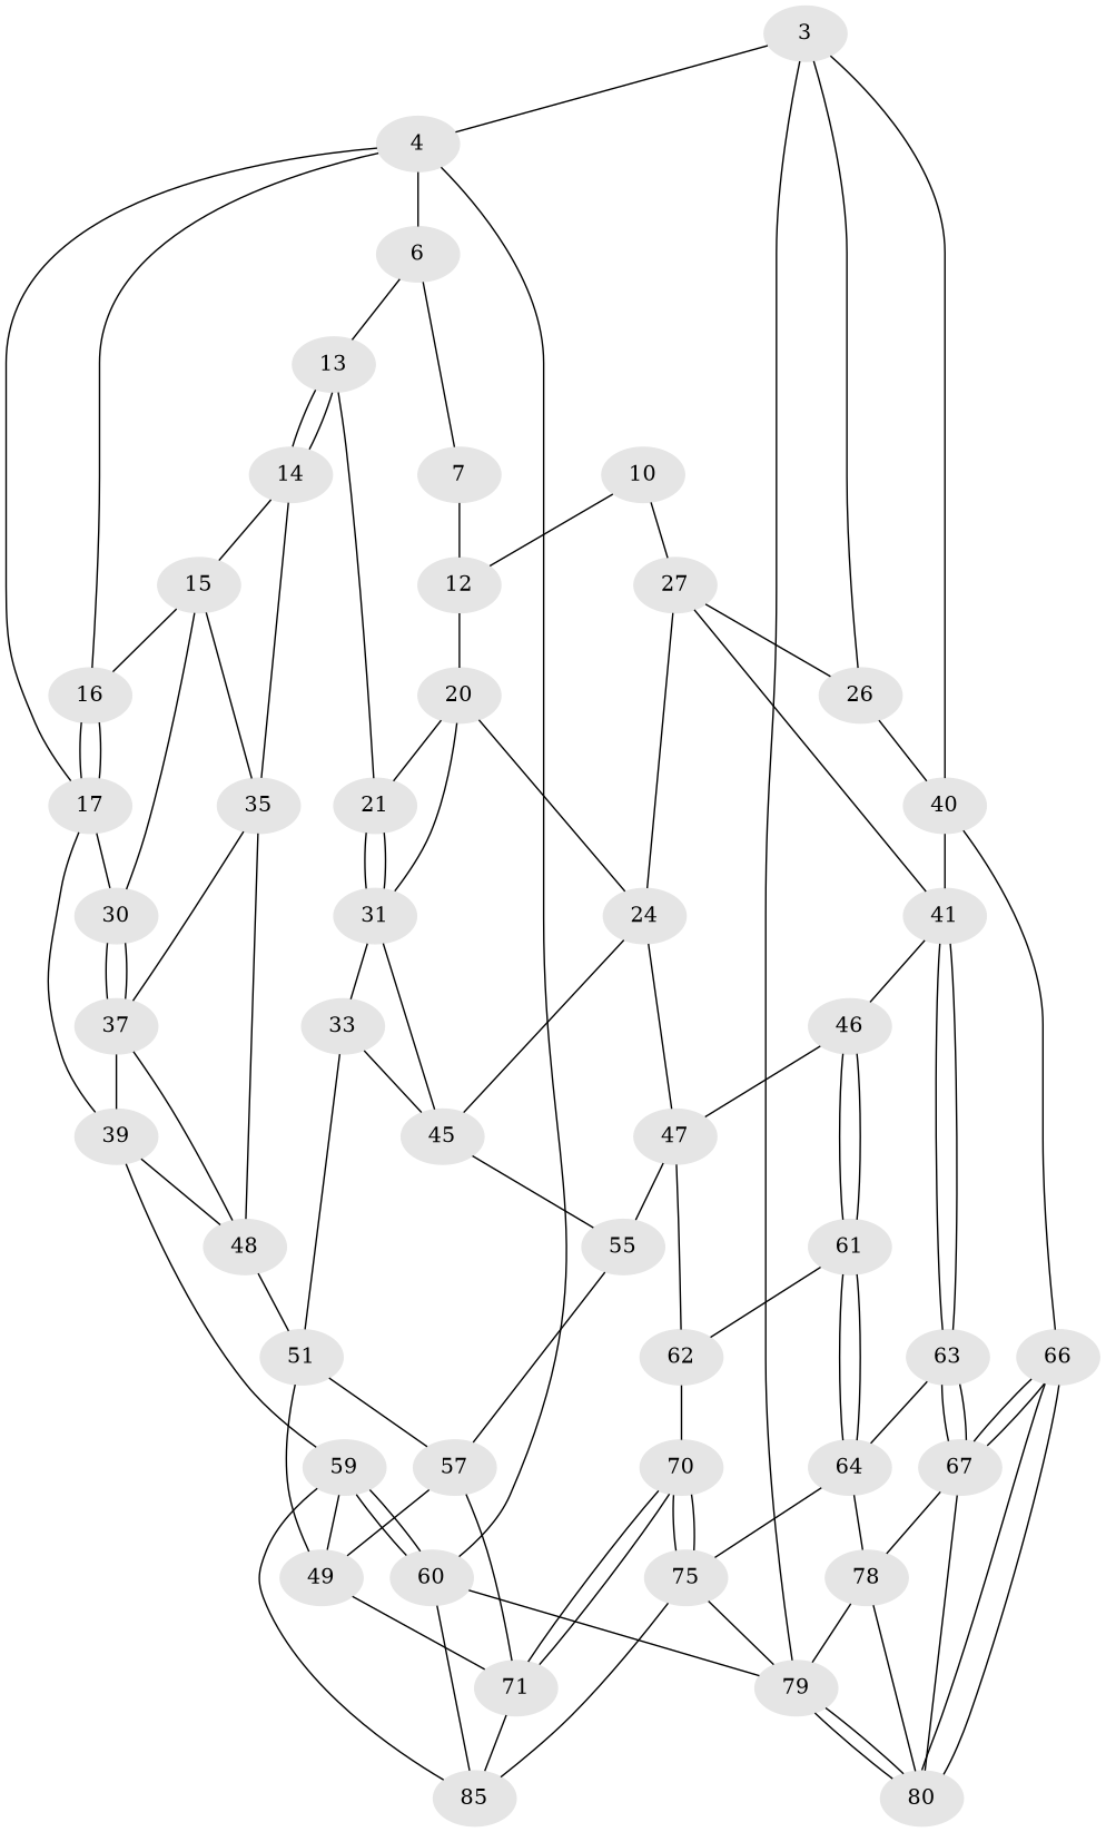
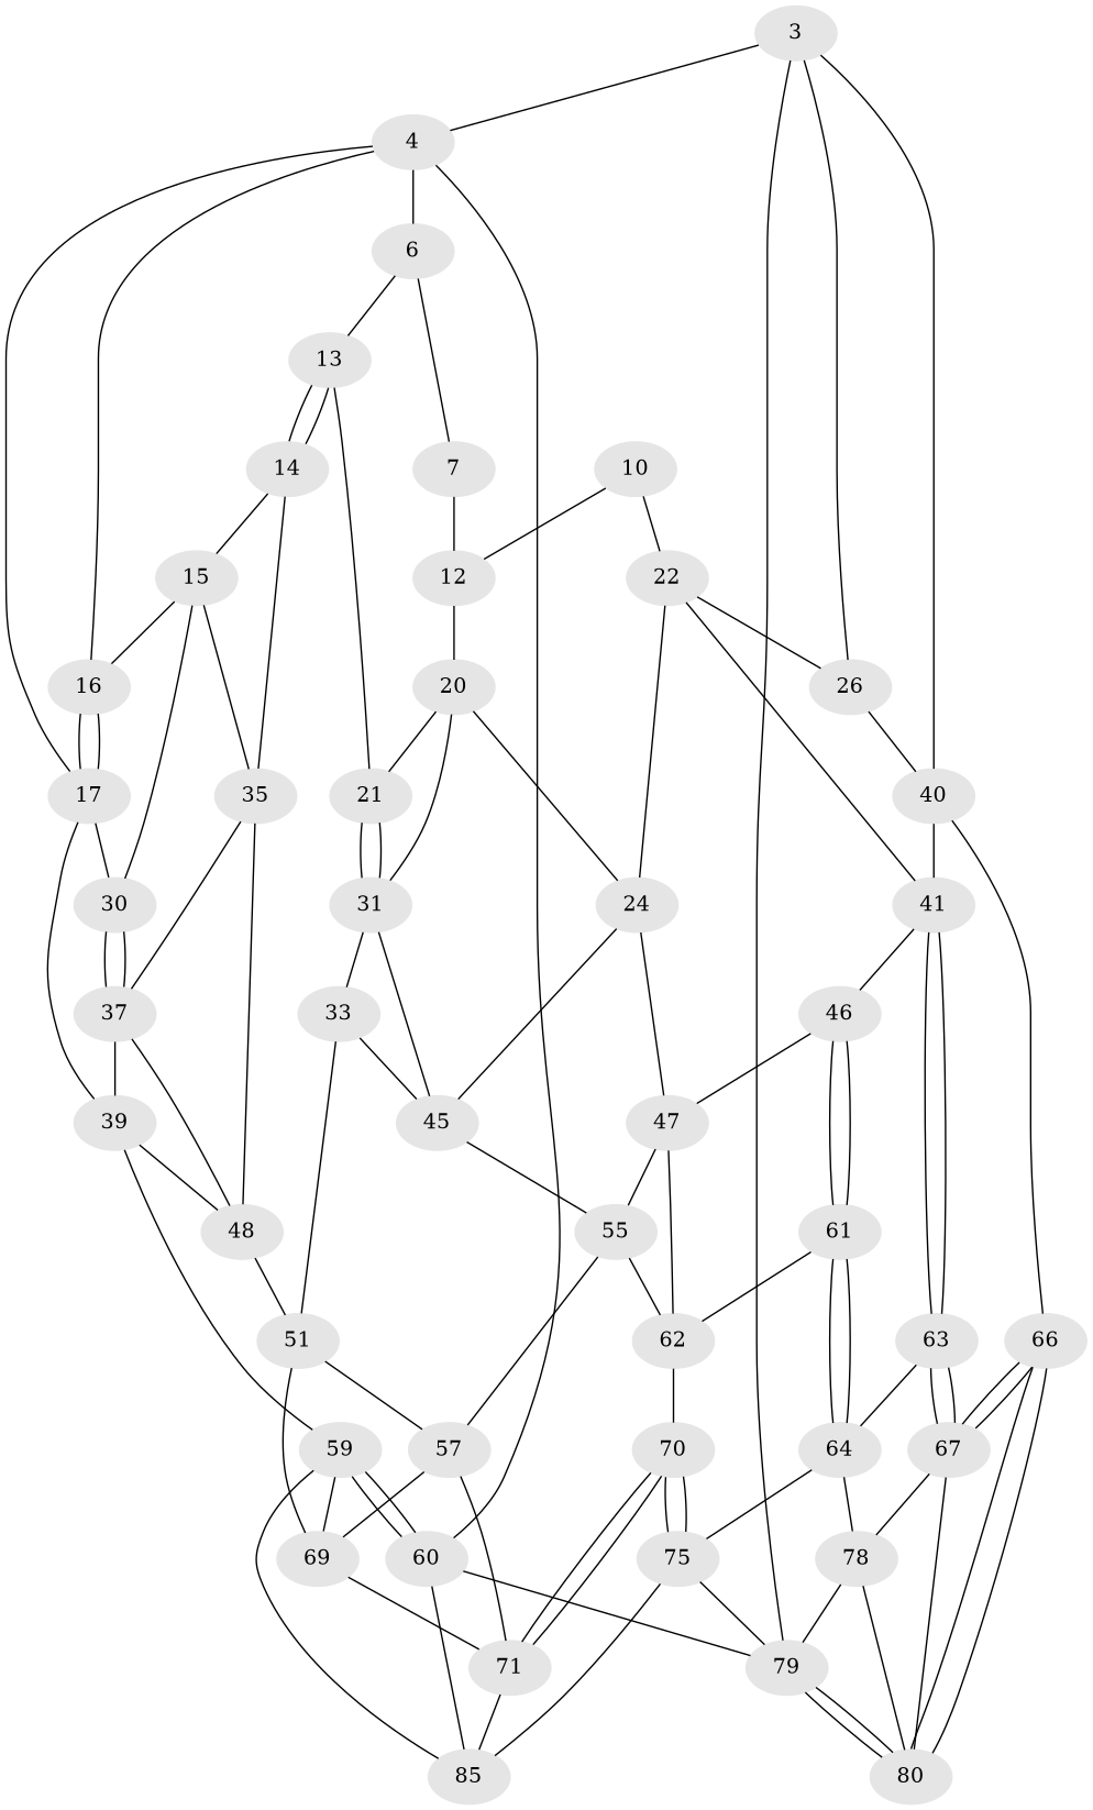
  graph {
    node [color=gray90 style=filled]
    3 [super="+27"]
    4 [super="+5"]
    26 [super="+28"]
    40 [super="+43"]
    79 [super="+83"]
    7 [super="+8"]
    12 [super="+19"]
    10 [super="+11"]
-   22 [super="+23" label=27]
+   22 [super="+23"]
    6 [super="+9"]
    16
    17 [super="+18"]
    60
    41 [super="+42"]
    66
    80 [super="+81"]
    13
    30
    39 [super="+58"]
    85 [super="+86"]
    14 [super="+34"]
    21
    20 [super="+25"]
    24 [super="+44"]
    31 [super="+32"]
    15 [super="+29"]
    35 [super="+36"]
    33 [super="+50"]
    45 [super="+53"]
    51 [super="+52"]
    37 [super="+38"]
    48 [super="+49"]
    59 [super="+73"]
    47 [super="+54"]
    46
    63
    55 [super="+56"]
    62 [super="+65"]
    57 [super="+68"]
-   69 [super="+72" label=49]
+   69 [super="+72"]
    67 [super="+77"]
    61
    64 [super="+74"]
    70
    71 [super="+76"]
    75 [super="+84"]
    78 [super="+82"]
    3 -- 4
    3 -- 26
    3 -- 40
    3 -- 79
    4 -- 6
    4 -- 16
    4 -- 17
    4 -- 60
    26 -- 40
    40 -- 41
    40 -- 66
    79 -- 80
    79 -- 80
    7 -- 12 [weight=2]
    12 -- 20
    10 -- 12
    10 -- 22
    22 -- 26
    22 -- 41
    22 -- 24
    6 -- 7
    6 -- 13
    16 -- 17
    16 -- 17
    17 -- 30
    17 -- 39
    60 -- 79
    60 -- 85
    41 -- 46
    41 -- 63
    41 -- 63
    66 -- 80
    66 -- 80
    66 -- 67
    66 -- 67
    13 -- 14
    13 -- 14
    13 -- 21
    30 -- 37
    30 -- 37
    39 -- 48
    39 -- 59
    14 -- 15
    14 -- 35
    21 -- 31
    21 -- 31
    20 -- 21
    20 -- 24
    20 -- 31
    24 -- 45
    24 -- 47
    31 -- 33
    31 -- 45
    15 -- 16
    15 -- 30
    15 -- 35
    35 -- 37
    35 -- 48
    33 -- 45
    33 -- 51
    45 -- 55
    51 -- 57
    51 -- 69
    37 -- 39
    37 -- 48
    48 -- 51
    59 -- 60
    59 -- 60
    59 -- 85
    59 -- 69
    47 -- 55
    47 -- 62
    46 -- 47
    46 -- 61
    46 -- 61
    63 -- 67
    63 -- 67
    63 -- 64
+   55 -- 62
    55 -- 57
    62 -- 70
    57 -- 69
    57 -- 71
    69 -- 71
    67 -- 80
    67 -- 78
    61 -- 62
    61 -- 64
    61 -- 64
    64 -- 75
    64 -- 78
    70 -- 71
    70 -- 71
    70 -- 75
    70 -- 75
    71 -- 85
    75 -- 79
    75 -- 85
    78 -- 79
    78 -- 80
  }
